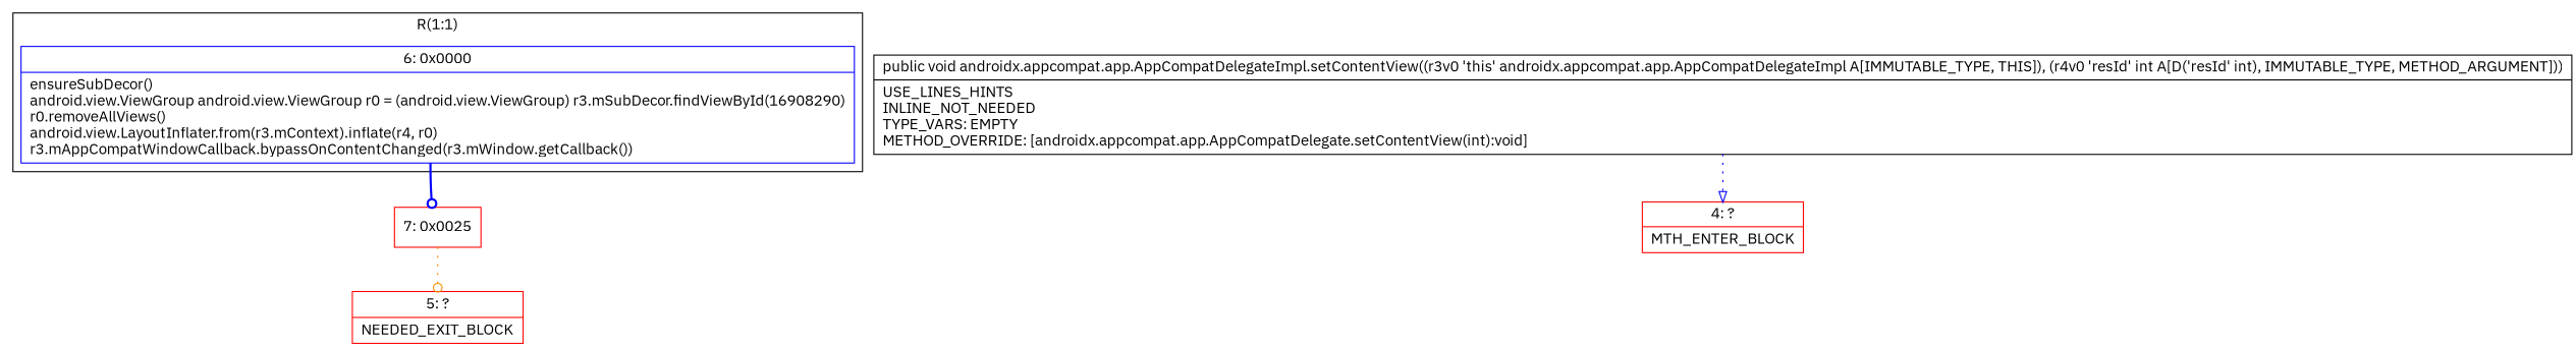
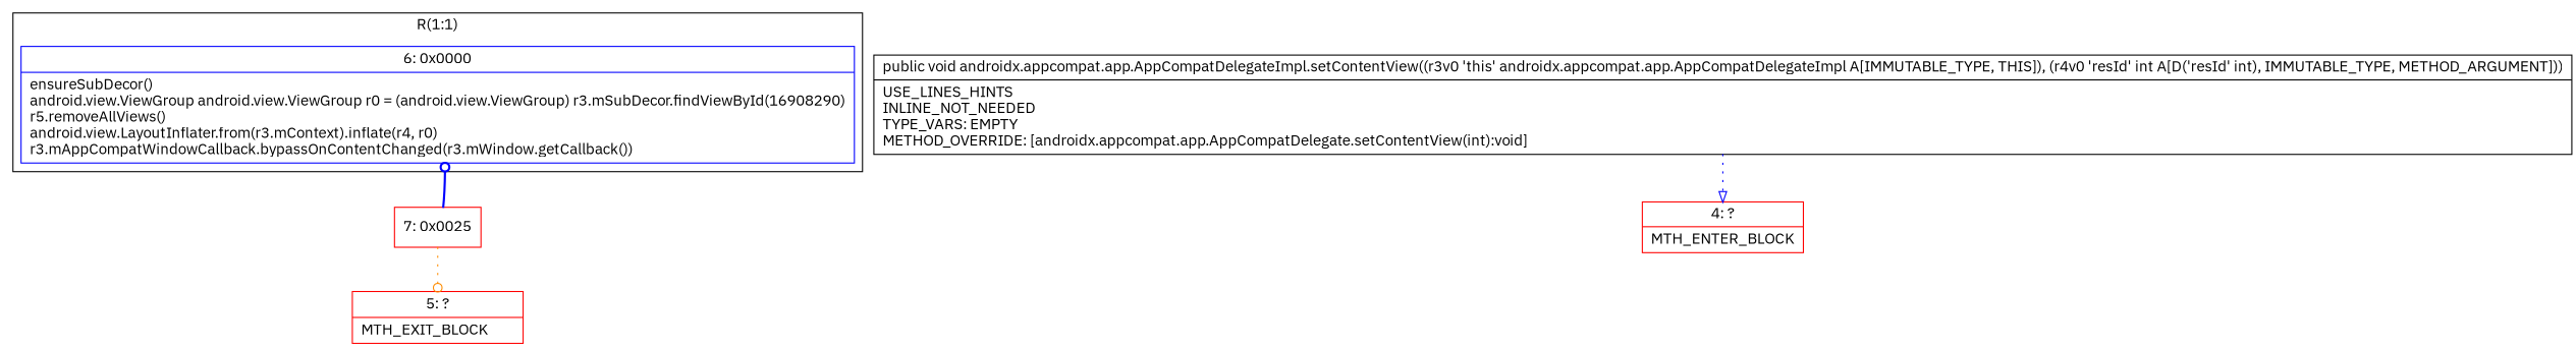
  digraph {
    fontname="IBM Plex Sans"
    node [color=red fontname="IBM Plex Sans" shape=record]
    edge [arrowhead=odot color=blue fontname="IBM Plex Sans" style=dotted]
-   n1 [color=blue label="{6\:\ 0x0000|ensureSubDecor()\landroid.view.ViewGroup android.view.ViewGroup r0 = (android.view.ViewGroup) r3.mSubDecor.findViewById(16908290)\lr0.removeAllViews()\landroid.view.LayoutInflater.from(r3.mContext).inflate(r4, r0)\lr3.mAppCompatWindowCallback.bypassOnContentChanged(r3.mWindow.getCallback())\l}"]
+   n1 [color=blue label="{6\:\ 0x0000|ensureSubDecor()\landroid.view.ViewGroup android.view.ViewGroup r0 = (android.view.ViewGroup) r3.mSubDecor.findViewById(16908290)\lr5.removeAllViews()\landroid.view.LayoutInflater.from(r3.mContext).inflate(r4, r0)\lr3.mAppCompatWindowCallback.bypassOnContentChanged(r3.mWindow.getCallback())\l}"]
    n2 [label="{7\:\ 0x0025}"]
-   n3 [label="{5\:\ ?|NEEDED_EXIT_BLOCK\l}"]
+   n3 [label="{5\:\ ?|MTH_EXIT_BLOCK\l}"]
    n4 [label="{4\:\ ?|MTH_ENTER_BLOCK\l}"]
    n5 [label="{public void androidx.appcompat.app.AppCompatDelegateImpl.setContentView((r3v0 'this' androidx.appcompat.app.AppCompatDelegateImpl A[IMMUTABLE_TYPE, THIS]), (r4v0 'resId' int A[D('resId' int), IMMUTABLE_TYPE, METHOD_ARGUMENT]))  | USE_LINES_HINTS\lINLINE_NOT_NEEDED\lTYPE_VARS: EMPTY\lMETHOD_OVERRIDE: [androidx.appcompat.app.AppCompatDelegate.setContentView(int):void]\l}" color=""]
    subgraph cluster_1 {
      label="R(1:1)"
      n1
    }
-   n1 -> n2 [style=bold]
+   n2 -> n1 [style=bold]
    n2 -> n3 [color=darkorange]
    n5 -> n4 [arrowhead=onormal]
  }
